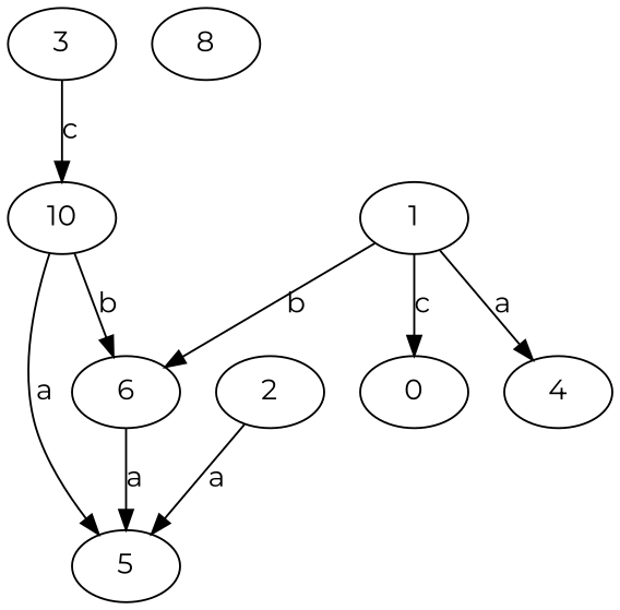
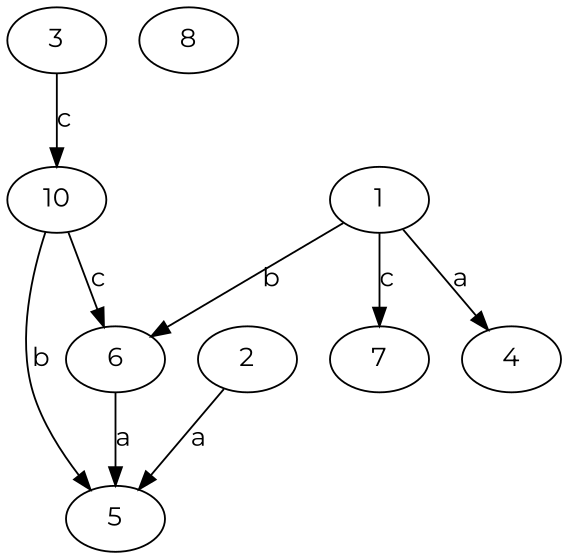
  strict digraph {
    fontname=Montserrat
    node [fontname=Montserrat]
    edge [fontname=Montserrat]
    3
    10
    6
    5
    n5 [label=8]
    1
    4
-   7 [label=0]
+   7
    2
    3 -> 10 [label=c]
-   10 -> 6 [label=b]
-   10 -> 5 [label=a]
+   10 -> 6 [label=c]
+   10 -> 5 [label=b]
    6 -> 5 [label=a]
    1 -> 6 [label=b]
    1 -> 4 [label=a]
    1 -> 7 [label=c]
    2 -> 5 [label=a]
  }
